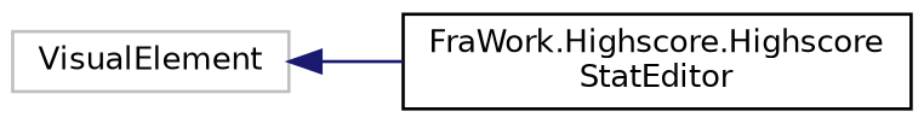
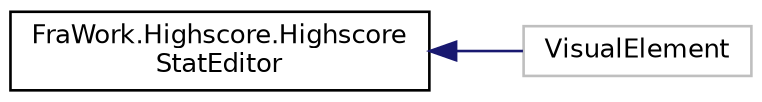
  digraph {
    rankdir=LR
    node [fillcolor=white fontname=Helvetica fontsize=10 shape=record style=filled]
    n1 [color=grey75 height=0.2 label=VisualElement width=0.4]
    n2 [color=black height=0.2 label="FraWork.Highscore.Highscore\lStatEditor" width=0.4]
-   n1 -> n2 [color=midnightblue dir=back fontname=Helvetica fontsize=10 labelfontname=Helvetica labelfontsize=10 style=solid]
+   n2 -> n1 [color=midnightblue dir=back fontname=Helvetica fontsize=10 labelfontname=Helvetica labelfontsize=10 style=solid]
  }
